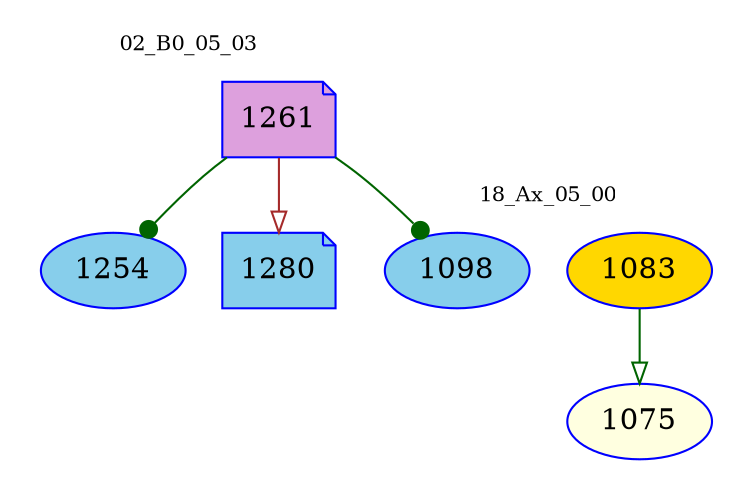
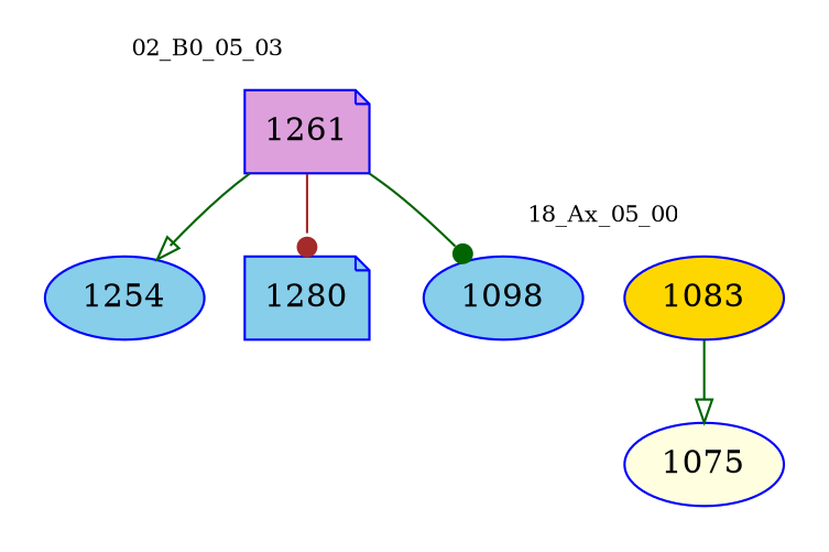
  digraph {
    node [color=blue fillcolor=skyblue shape=ellipse style=filled]
    edge [arrowhead=onormal color=darkgreen]
    n1 [fillcolor=gold label=1083]
    n2 [fillcolor=lightyellow label=1075]
    n3 [label=1098]
    n4 [fillcolor=plum label=1261 shape=note]
    n5 [label=1254]
    n6 [label=1280 shape=note]
    subgraph cluster_1 {
      color=white
      fontsize=10
      label="18_Ax_05_00"
      n1
      n2
      n3
    }
    subgraph cluster_2 {
      color=white
      fontsize=10
      label="02_B0_05_03"
      n4
      n5
      n6
    }
    n1 -> n2
    n4 -> n3 [arrowhead=dot]
-   n4 -> n5 [arrowhead=dot]
-   n4 -> n6 [color=brown]
+   n4 -> n5
+   n4 -> n6 [arrowhead=dot color=brown]
  }
